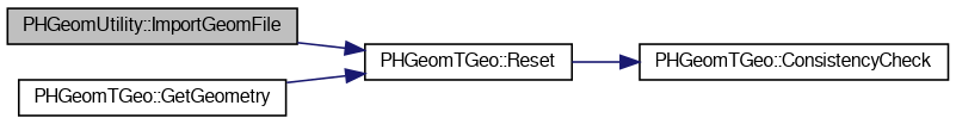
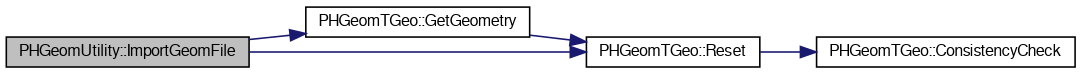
  digraph {
    rankdir=LR
    node [color=black fontname=FreeSans fontsize=10 shape=record]
    edge [color=midnightblue fontname=FreeSans fontsize=10 labelfontname=FreeSans labelfontsize=10 style=solid]
    n1 [fillcolor=grey75 fontcolor=black height=0.2 label="PHGeomUtility::ImportGeomFile" style=filled width=0.4]
    n2 [height=0.2 label="PHGeomTGeo::GetGeometry" width=0.4]
    n3 [height=0.2 label="PHGeomTGeo::Reset" width=0.4]
    n4 [height=0.2 label="PHGeomTGeo::ConsistencyCheck" width=0.4]
+   n1 -> n2
    n1 -> n3
    n2 -> n3
    n3 -> n4
  }
